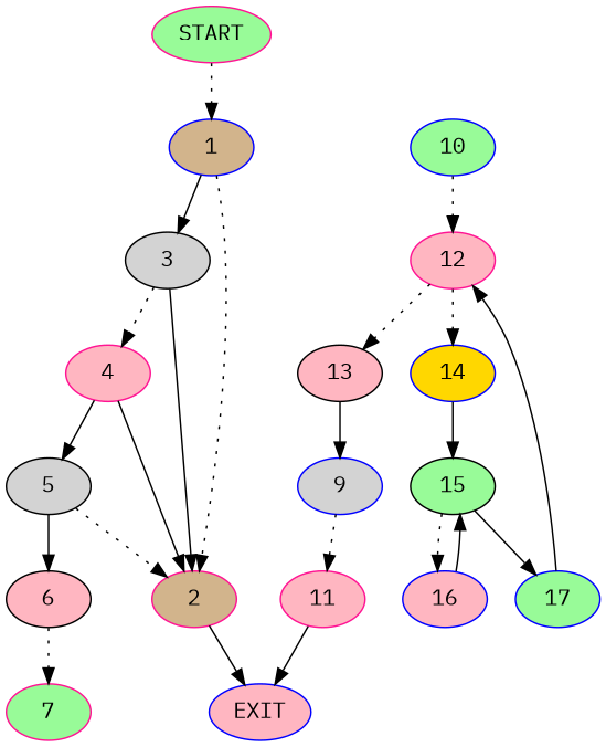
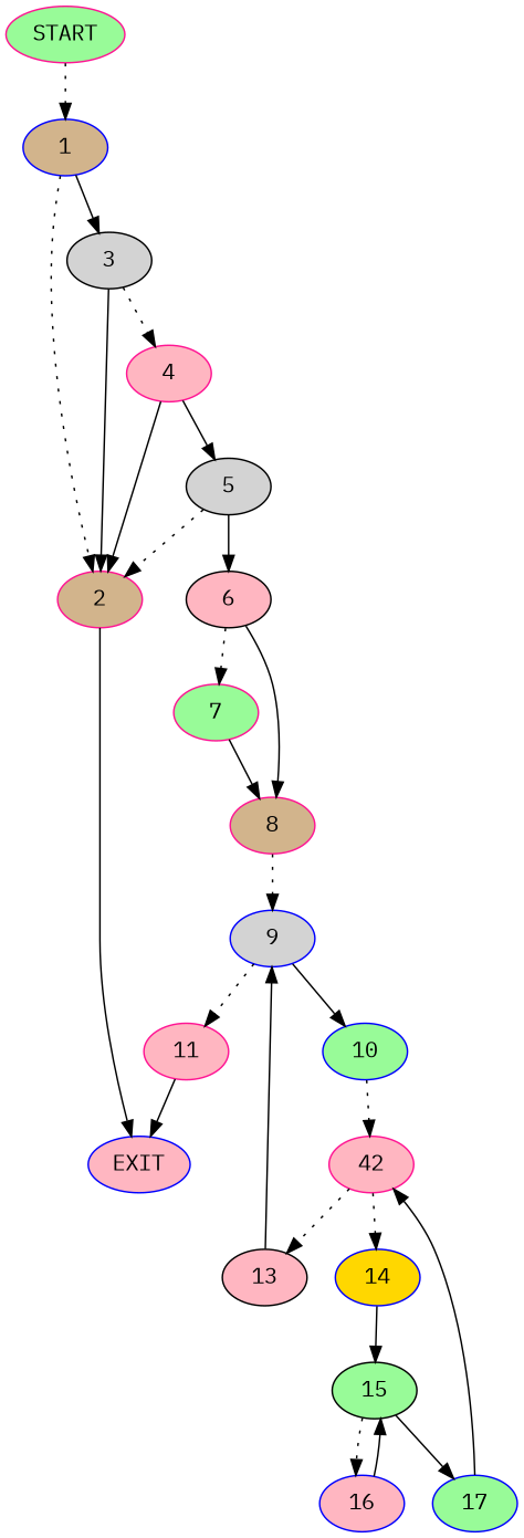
  digraph {
    fontname="IBM Plex Mono"
    node [color=deeppink fillcolor=lightpink fontname="IBM Plex Mono" style=filled]
    edge [fontname="IBM Plex Mono" style=solid]
    n1 [fillcolor=palegreen label=START]
    1 [color=blue fillcolor=tan]
    2 [fillcolor=tan]
    3 [color=black fillcolor=lightgrey]
    n5 [color=blue label=EXIT]
    4
    5 [color=black fillcolor=lightgrey]
    6 [color=black]
    7 [fillcolor=palegreen]
+   8 [fillcolor=tan]
    9 [color=blue fillcolor=lightgrey]
    10 [color=blue fillcolor=palegreen]
    11
-   12
+   12 [label=42]
    13 [color=black]
    14 [color=blue fillcolor=gold]
    15 [color=black fillcolor=palegreen]
    16 [color=blue]
    17 [color=blue fillcolor=palegreen]
    n1 -> 1 [style=dotted]
    1 -> 2 [style=dotted]
    1 -> 3
    2 -> n5
    3 -> 2
    3 -> 4 [style=dotted]
    4 -> 2
    4 -> 5
    5 -> 2 [style=dotted]
    5 -> 6
    6 -> 7 [style=dotted]
+   6 -> 8
+   7 -> 8
+   8 -> 9 [style=dotted]
+   9 -> 10
    9 -> 11 [style=dotted]
    10 -> 12 [style=dotted]
    11 -> n5
    12 -> 13 [style=dotted]
    12 -> 14 [style=dotted]
    13 -> 9
    14 -> 15
    15 -> 16 [style=dotted]
    15 -> 17
    16 -> 15
    17 -> 12
  }
